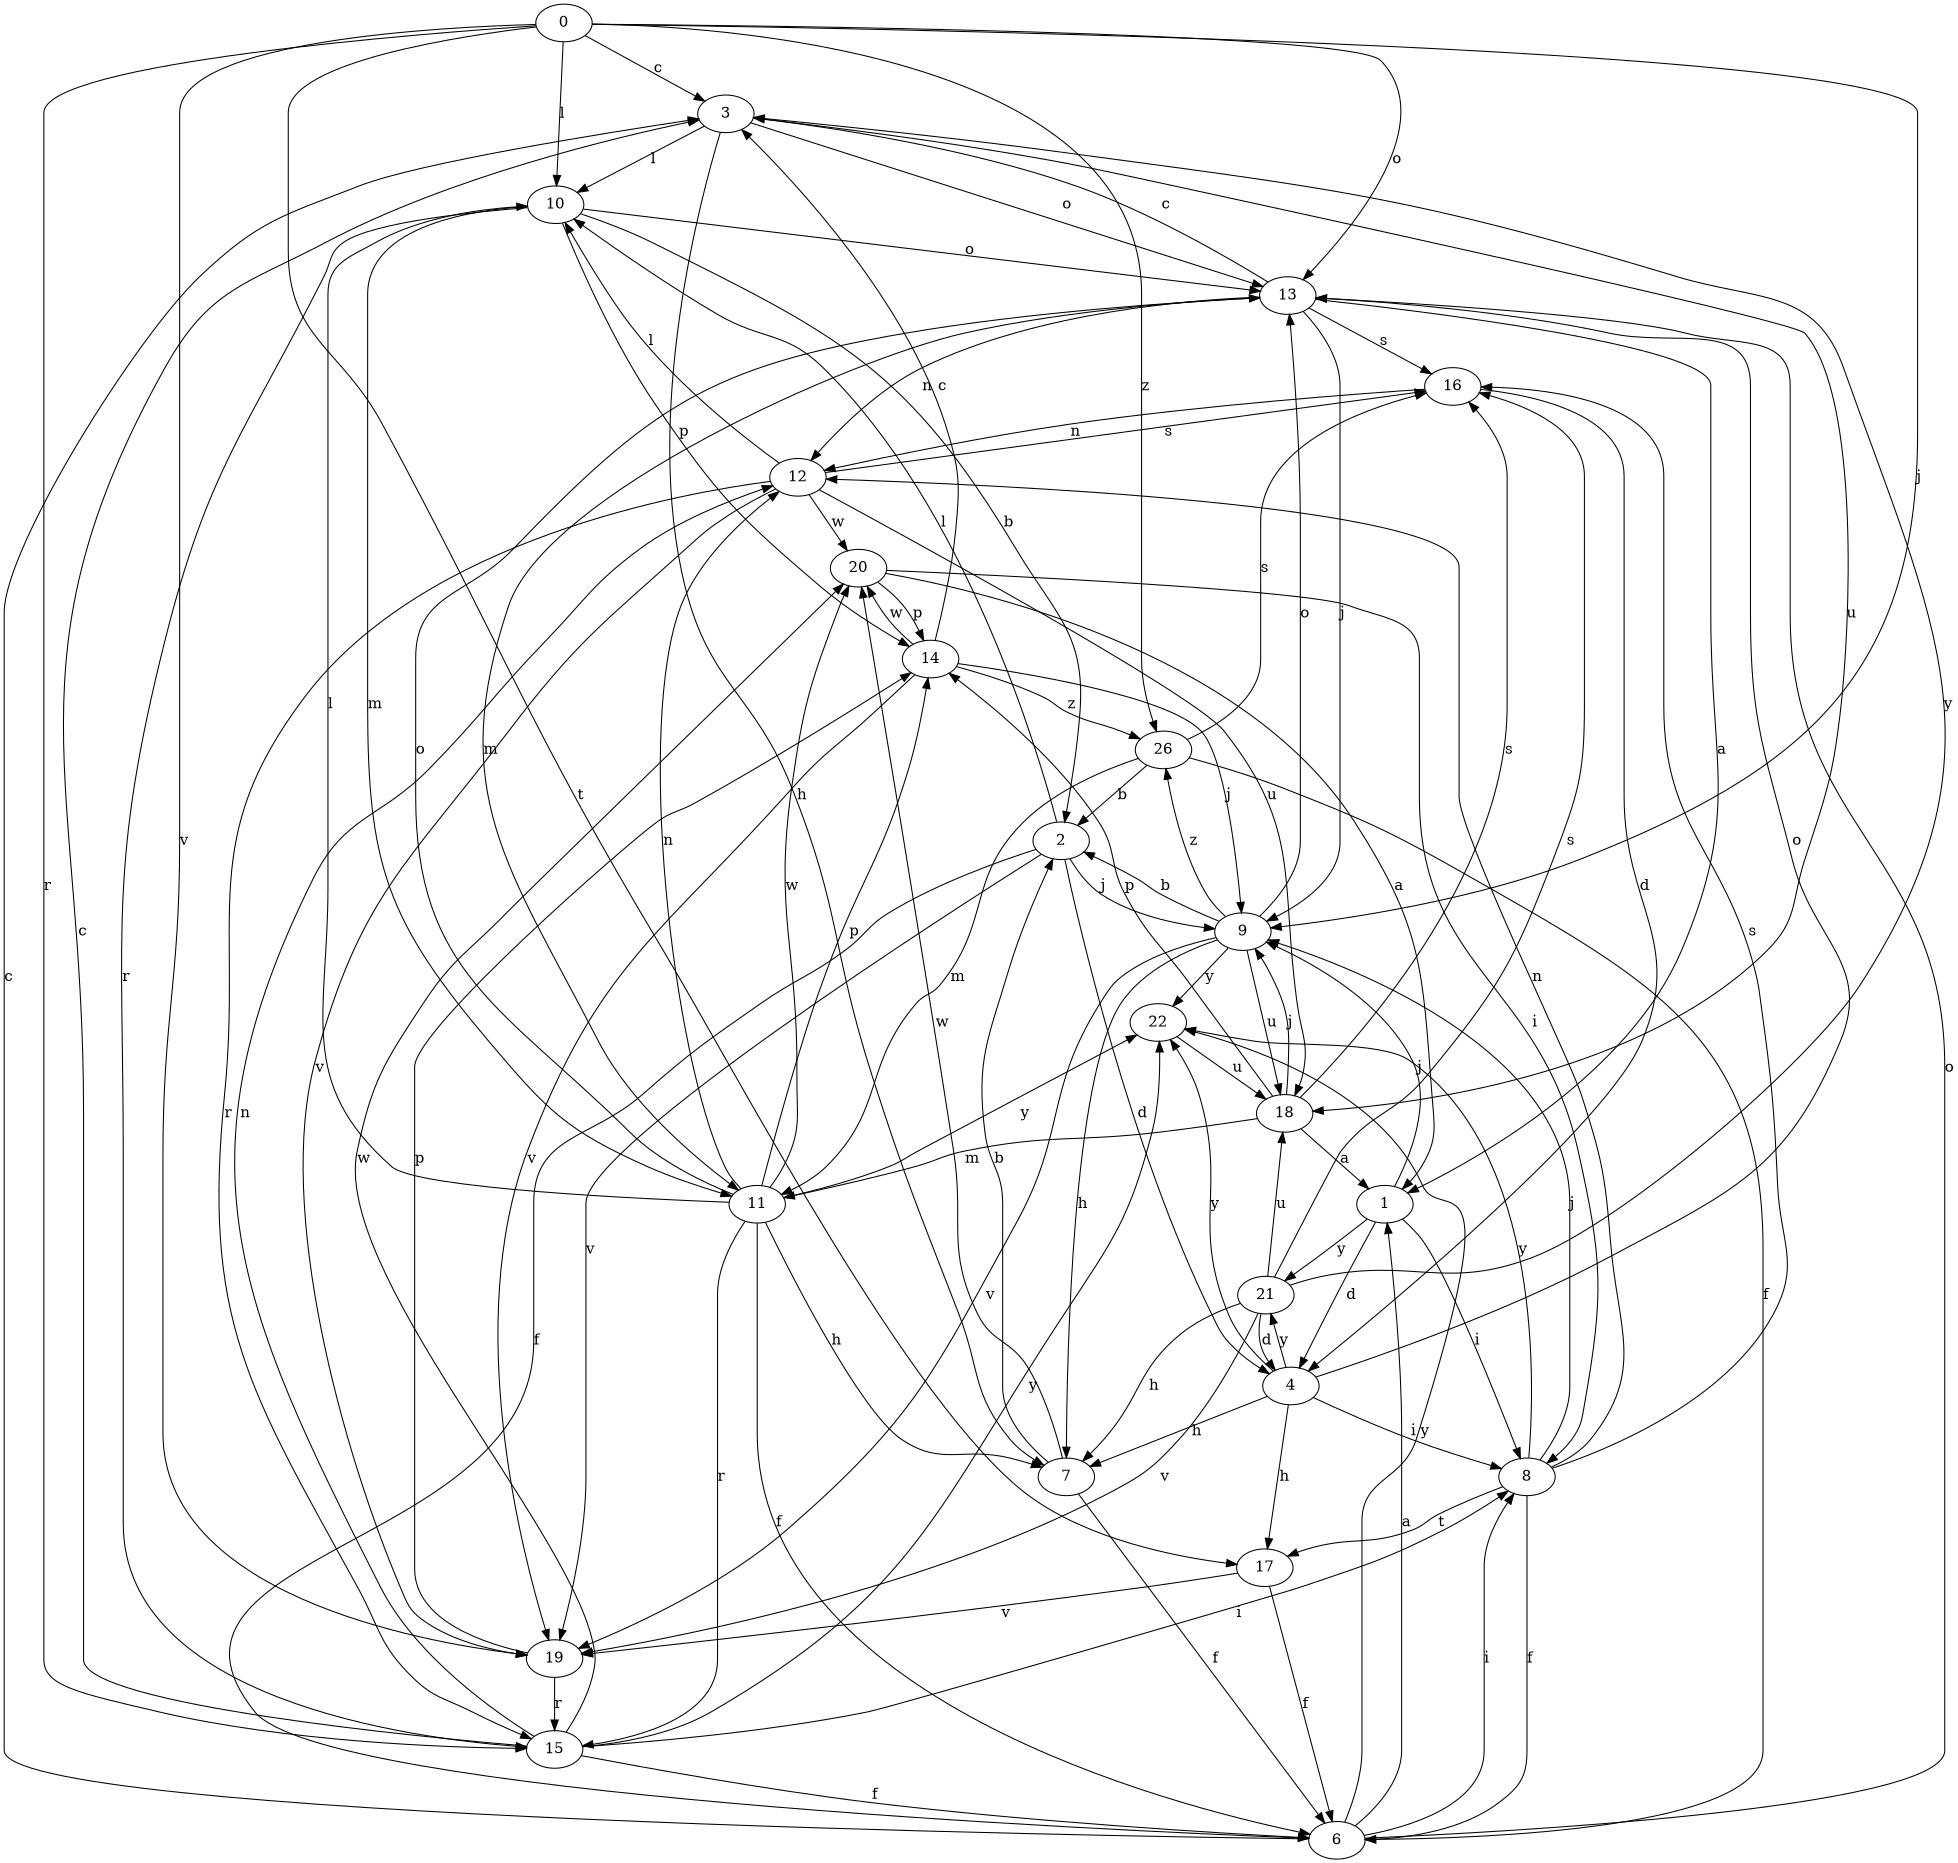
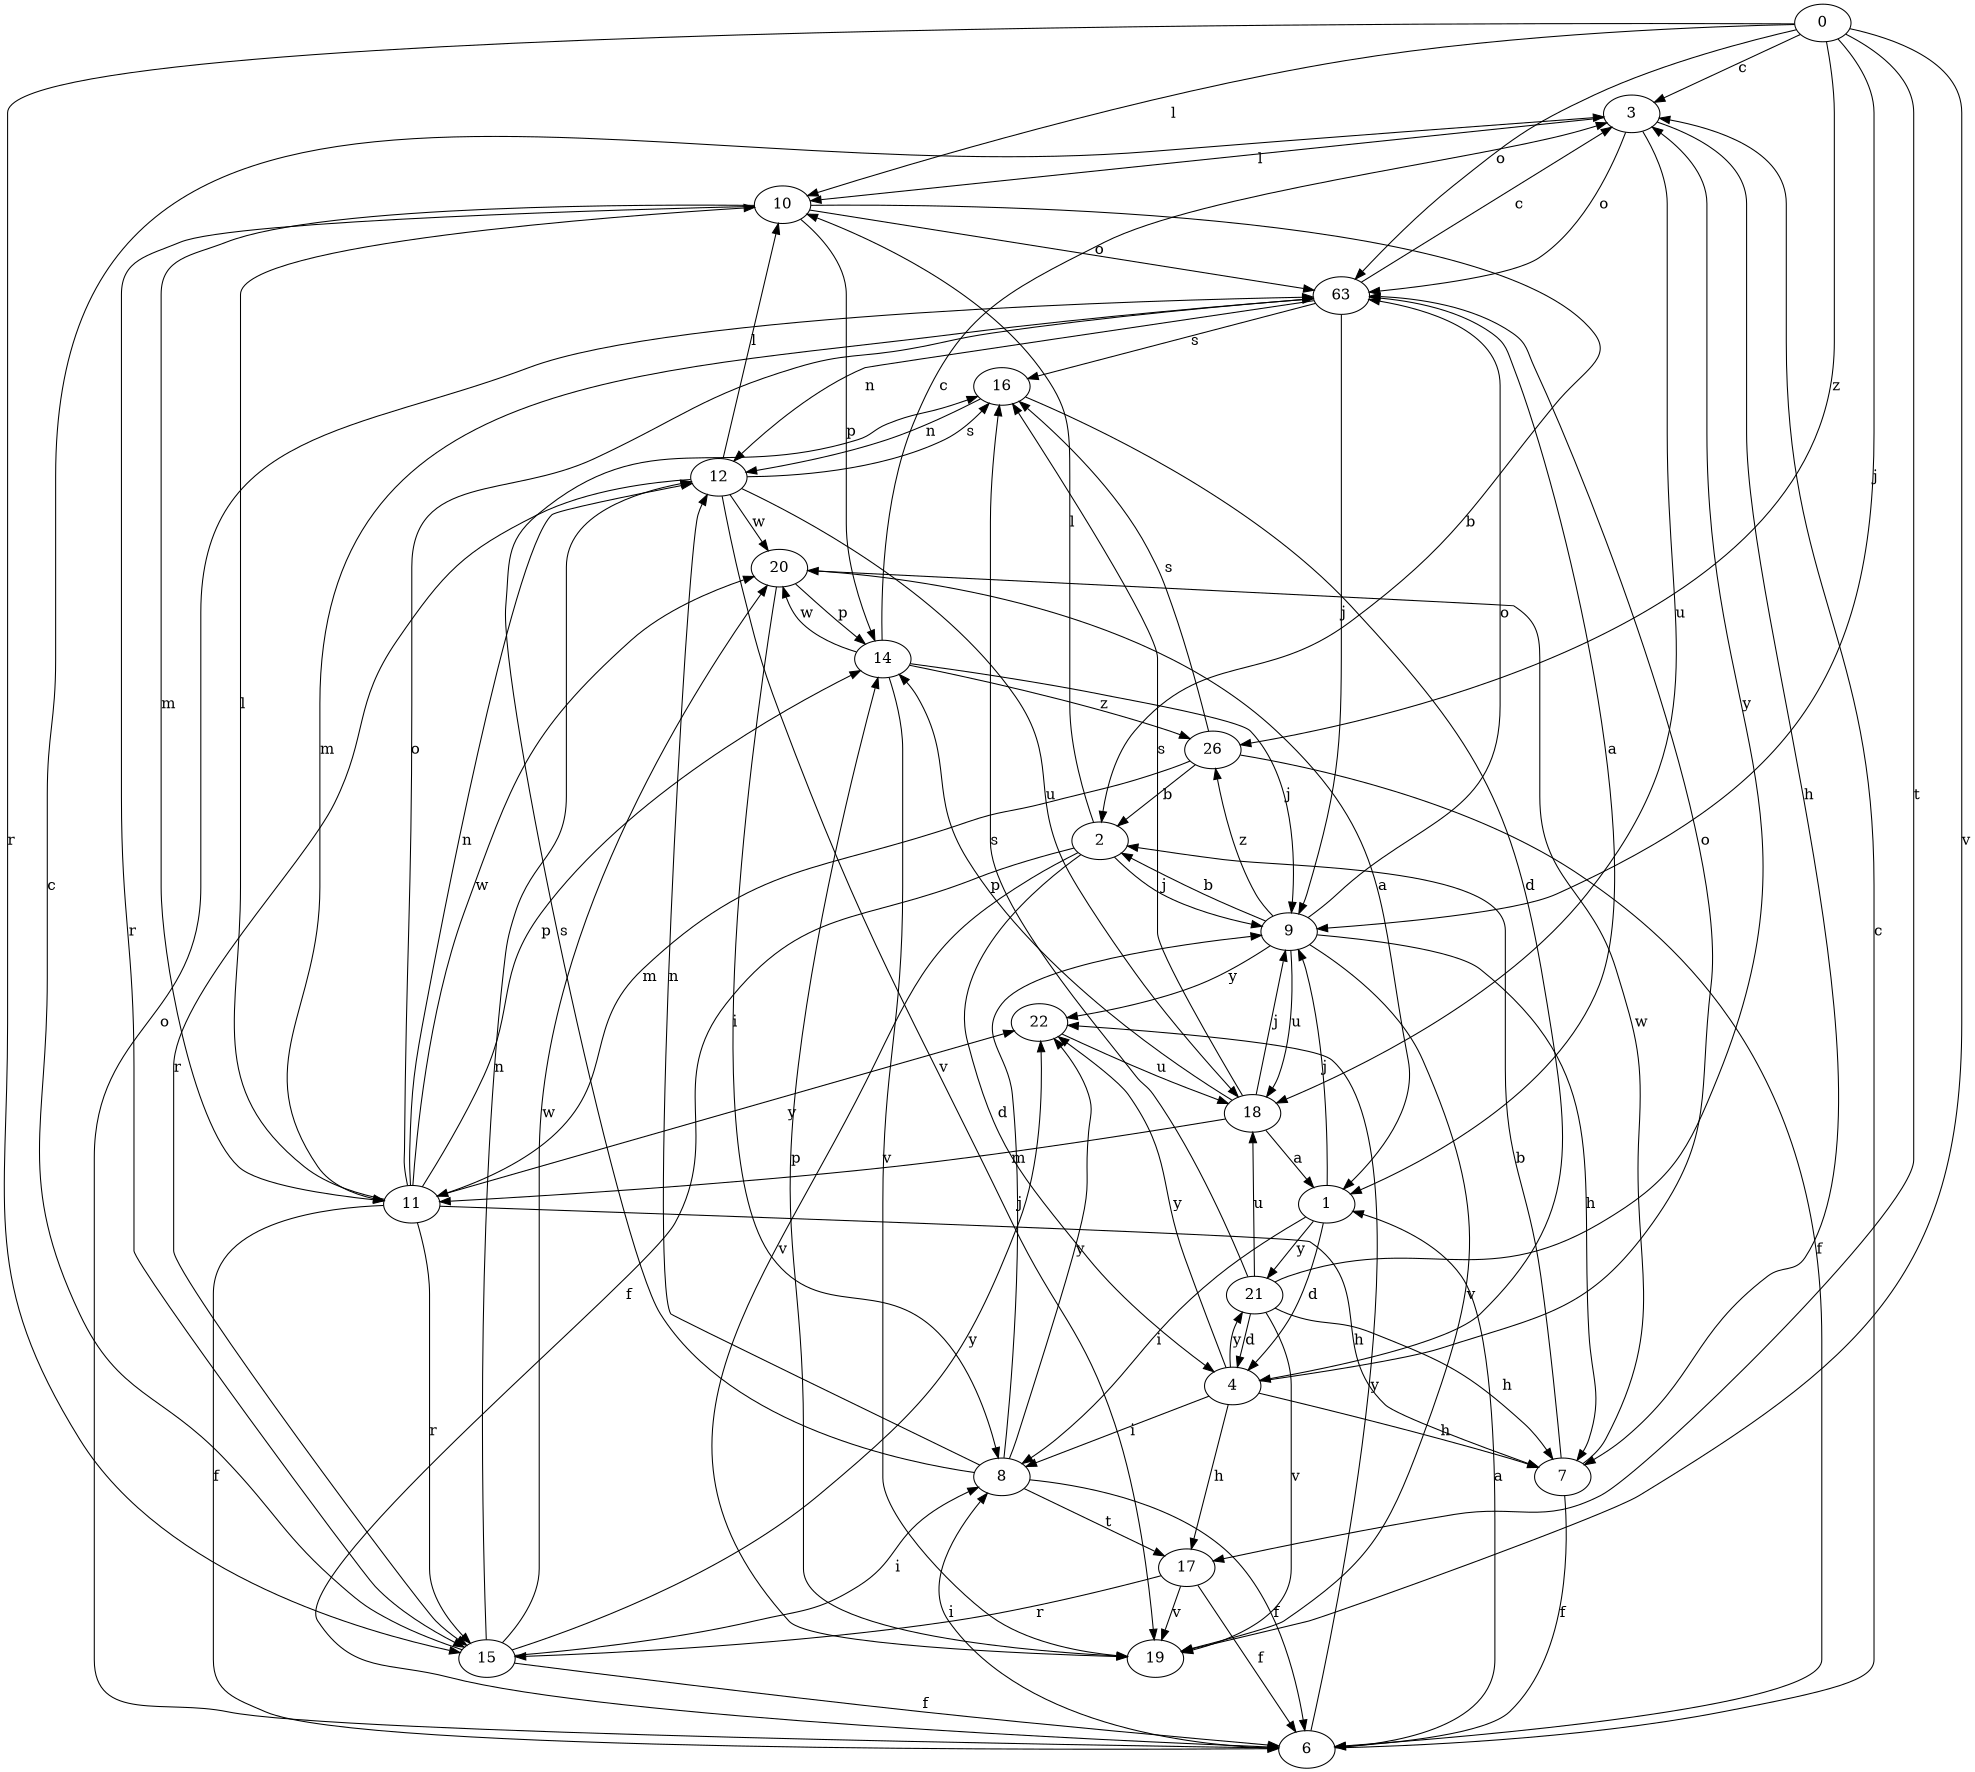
  strict digraph {
    0
    3
    9
    10
-   13
+   13 [label=63]
    15
    17
    19
    26
    7
    18
    2
    22
    11
    14
    1
    12
    16
    8
    6
    20
    4
    21
    0 -> 3 [label=c]
    0 -> 9 [label=j]
    0 -> 10 [label=l]
    0 -> 13 [label=o]
    0 -> 15 [label=r]
    0 -> 17 [label=t]
    0 -> 19 [label=v]
    0 -> 26 [label=z]
    3 -> 10 [label=l]
    3 -> 13 [label=o]
    3 -> 7 [label=h]
    3 -> 18 [label=u]
    9 -> 13 [label=o]
    9 -> 19 [label=v]
    9 -> 26 [label=z]
    9 -> 7 [label=h]
    9 -> 18 [label=u]
    9 -> 2 [label=b]
    9 -> 22 [label=y]
    10 -> 13 [label=o]
    10 -> 15 [label=r]
    10 -> 2 [label=b]
    10 -> 11 [label=m]
    10 -> 14 [label=p]
    13 -> 3 [label=c]
    13 -> 9 [label=j]
    13 -> 11 [label=m]
    13 -> 1 [label=a]
    13 -> 12 [label=n]
    13 -> 16 [label=s]
    15 -> 3 [label=c]
    15 -> 22 [label=y]
    15 -> 12 [label=n]
    15 -> 8 [label=i]
    15 -> 6 [label=f]
    15 -> 20 [label=w]
    17 -> 19 [label=v]
    17 -> 6 [label=f]
-   19 -> 15 [label=r]
+   17 -> 15 [label=r]
    19 -> 14 [label=p]
    26 -> 2 [label=b]
    26 -> 11 [label=m]
    26 -> 16 [label=s]
    26 -> 6 [label=f]
    7 -> 2 [label=b]
    7 -> 6 [label=f]
    7 -> 20 [label=w]
    18 -> 9 [label=j]
    18 -> 11 [label=m]
    18 -> 14 [label=p]
    18 -> 1 [label=a]
    18 -> 16 [label=s]
    2 -> 9 [label=j]
    2 -> 10 [label=l]
    2 -> 19 [label=v]
    2 -> 6 [label=f]
    2 -> 4 [label=d]
    22 -> 18 [label=u]
    11 -> 10 [label=l]
    11 -> 13 [label=o]
    11 -> 15 [label=r]
    11 -> 7 [label=h]
    11 -> 22 [label=y]
    11 -> 14 [label=p]
    11 -> 12 [label=n]
    11 -> 6 [label=f]
    11 -> 20 [label=w]
    14 -> 3 [label=c]
    14 -> 9 [label=j]
    14 -> 19 [label=v]
    14 -> 26 [label=z]
    14 -> 20 [label=w]
    1 -> 9 [label=j]
    1 -> 8 [label=i]
    1 -> 4 [label=d]
    1 -> 21 [label=y]
    12 -> 10 [label=l]
    12 -> 15 [label=r]
    12 -> 19 [label=v]
    12 -> 18 [label=u]
    12 -> 16 [label=s]
    12 -> 20 [label=w]
    16 -> 12 [label=n]
    16 -> 4 [label=d]
    8 -> 9 [label=j]
    8 -> 17 [label=t]
    8 -> 22 [label=y]
    8 -> 12 [label=n]
    8 -> 16 [label=s]
    8 -> 6 [label=f]
    6 -> 3 [label=c]
    6 -> 13 [label=o]
    6 -> 22 [label=y]
    6 -> 1 [label=a]
    6 -> 8 [label=i]
    20 -> 14 [label=p]
    20 -> 1 [label=a]
    20 -> 8 [label=i]
    4 -> 13 [label=o]
    4 -> 17 [label=h]
    4 -> 7 [label=h]
    4 -> 22 [label=y]
    4 -> 8 [label=i]
    4 -> 21 [label=y]
    21 -> 3 [label=y]
    21 -> 19 [label=v]
    21 -> 7 [label=h]
    21 -> 18 [label=u]
    21 -> 16 [label=s]
    21 -> 4 [label=d]
  }
